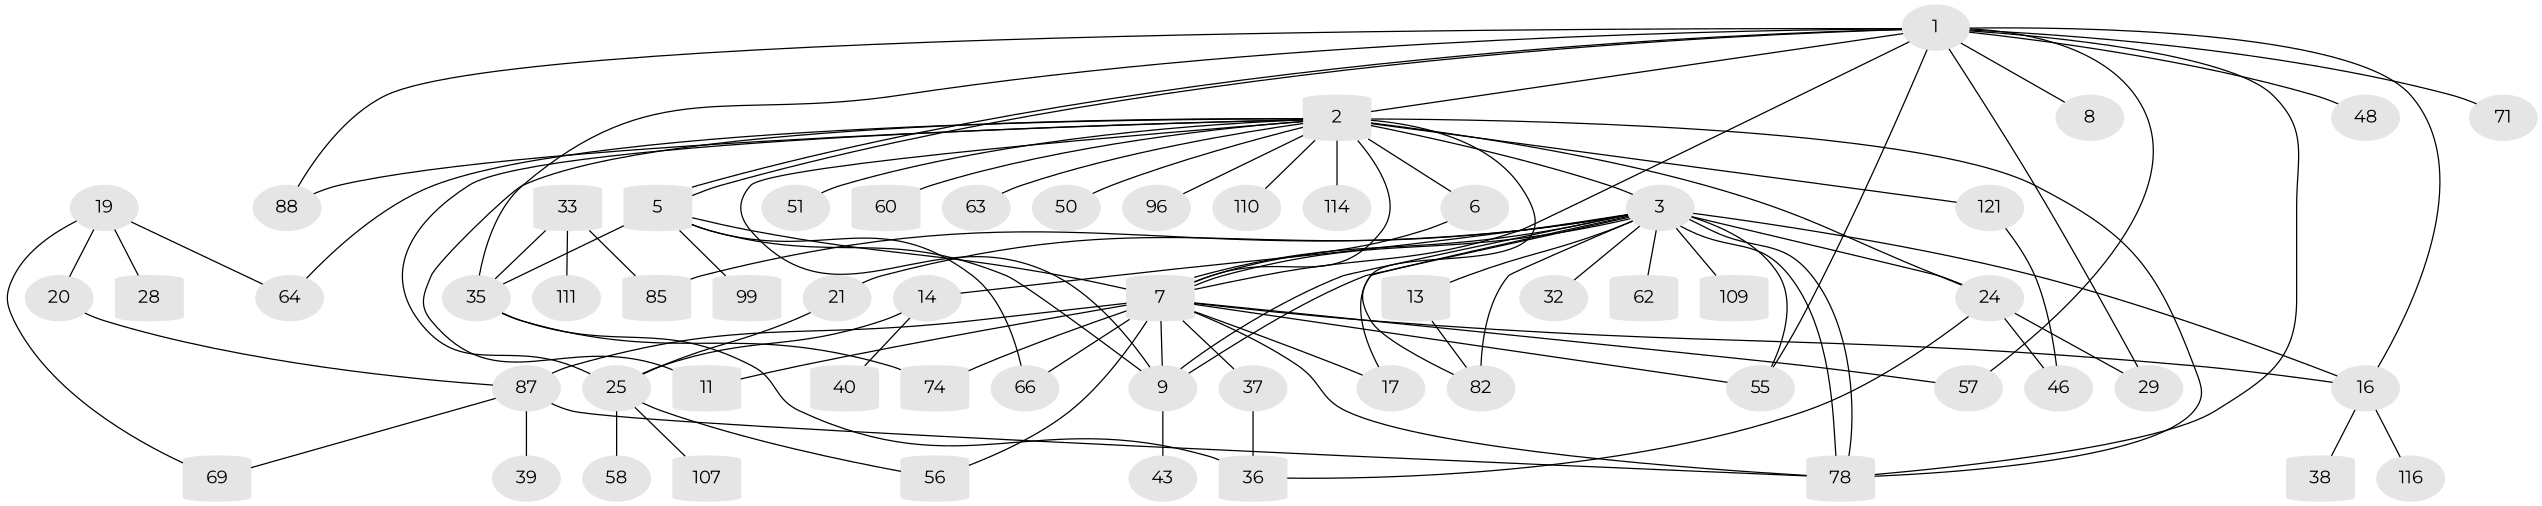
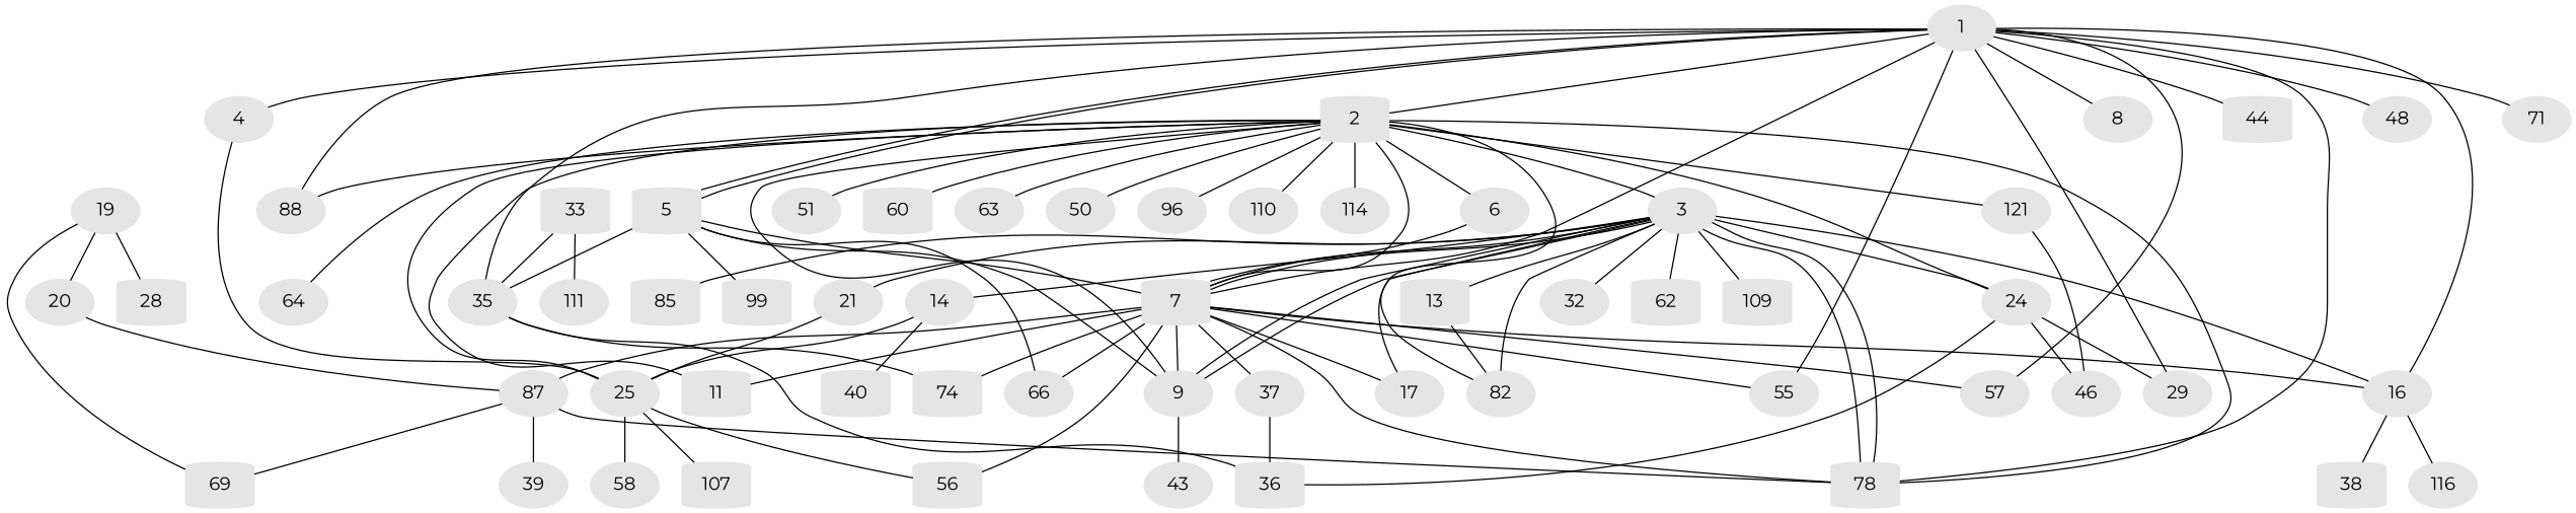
  graph {
    fontname=Montserrat
    node [color=gray90 fontname=Montserrat shape=ellipse style=filled]
    edge [fontname=Montserrat]
    2 [shape=cylinder super="+22+53"]
    3 [super="+18+23+55"]
    7 [shape=cylinder super="+95+87+15+26+67+52+68"]
    78 [shape=cylinder super="+86+106+93"]
    88
    6
    9 [super="+90+10+12+76"]
    11 [shape=cylinder super="+30"]
    24 [super="+84+101"]
    25 [super="+65"]
    51
    60 [shape=cylinder]
    63
    64 [super="+72"]
    n15 [label=50 super="+103+97"]
    82 [super="+112"]
    96
    110
    114
    121
    1
+   4
    5 [shape=cylinder]
    8
    16 [super="+50+54"]
    29
    35 [super="+41+42+104"]
+   44 [shape=cylinder]
    n29 [label=55 super="+122+108+94"]
    48
    57
    71
    13 [shape=cylinder]
    14
    17 [super="+102+31"]
    21 [super="+73"]
    32
    62 [shape=cylinder]
    85 [shape=cylinder]
    109 [shape=cylinder]
    66 [super="+105"]
    99 [shape=cylinder]
    n43 [label=87 super="+77+61"]
    n44 [label=37]
    56 [shape=cylinder super="+113"]
    74 [shape=cylinder]
    38 [shape=cylinder]
    116
    36 [shape=cylinder super="+47+80+79"]
    43
    46 [super="+120"]
    58
    107 [shape=cylinder]
    40 [shape=cylinder]
    19 [super="+89+92"]
    20
    28 [shape=cylinder]
    n58 [label=69 shape=cylinder]
    33 [shape=cylinder super="+37"]
    111
    39
    2 -- 3 [weight=2]
    2 -- 7 [weight=3]
    2 -- 78
    2 -- 88
    2 -- 6
    2 -- 9
    2 -- 11
    2 -- 24
    2 -- 25
    2 -- 51
    2 -- 60
    2 -- 63
    2 -- 64
    2 -- n15
    2 -- 82
    2 -- 96
    2 -- 110
    2 -- 114
    2 -- 121
    3 -- 7
    3 -- 7
    3 -- 78
    3 -- 78
    3 -- 9
    3 -- 9
    3 -- 24 [weight=2]
    3 -- 82
    3 -- 16
-   3 -- n29 [weight=2]
    3 -- 13
    3 -- 14
    3 -- 17
    3 -- 21
    3 -- 32
    3 -- 62
    3 -- 85
    3 -- 109
    7 -- 78
    7 -- 9
    7 -- 11 [weight=2]
    7 -- 16
    7 -- n29 [weight=2]
    7 -- 57
    7 -- 17
    7 -- 66
    7 -- n43 [weight=3]
    7 -- n44
    7 -- 56
    7 -- 74
    6 -- 7
    9 -- 43
    24 -- 29
    24 -- 36
    24 -- 46
    25 -- 56
    25 -- 58
    25 -- 107
    121 -- 46
    1 -- 2
    1 -- 7
    1 -- 78
    1 -- 88
+   1 -- 4
    1 -- 5
    1 -- 5
    1 -- 8
    1 -- 16
    1 -- 29
    1 -- 35
+   1 -- 44
    1 -- n29
    1 -- 48
    1 -- 57
    1 -- 71
+   4 -- 25
    5 -- 7 [weight=2]
    5 -- 9
    5 -- 35
    5 -- 66
    5 -- 99
    16 -- 38
    16 -- 116
    35 -- 74
    35 -- 36
    13 -- 82
    14 -- 25
    14 -- 40
    21 -- 25
    n43 -- 78
    n43 -- n58
    n43 -- 39
    n44 -- 36
-   19 -- 64
    19 -- 20
    19 -- 28
    19 -- n58
    20 -- n43
    33 -- 35
-   33 -- 85
    33 -- 111
  }
